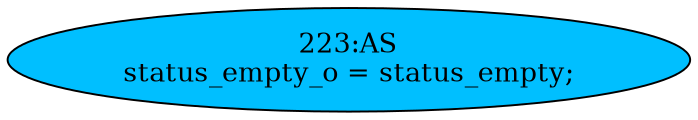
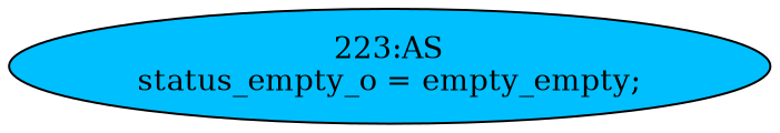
  strict digraph {
-   n1 [ast="<pyverilog.vparser.ast.Assign object at 0x7f35d5db5ad0>" def_var="['status_empty_o']" fillcolor=deepskyblue label="223:AS\nstatus_empty_o = status_empty;" statements="[]" style=filled typ=Assign use_var="['status_empty']"]
+   n1 [ast="<pyverilog.vparser.ast.Assign object at 0x7f35d5db5ad0>" def_var="['status_empty_o']" fillcolor=deepskyblue label="223:AS\nstatus_empty_o = empty_empty;" statements="[]" style=filled typ=Assign use_var="['status_empty']"]
  }
